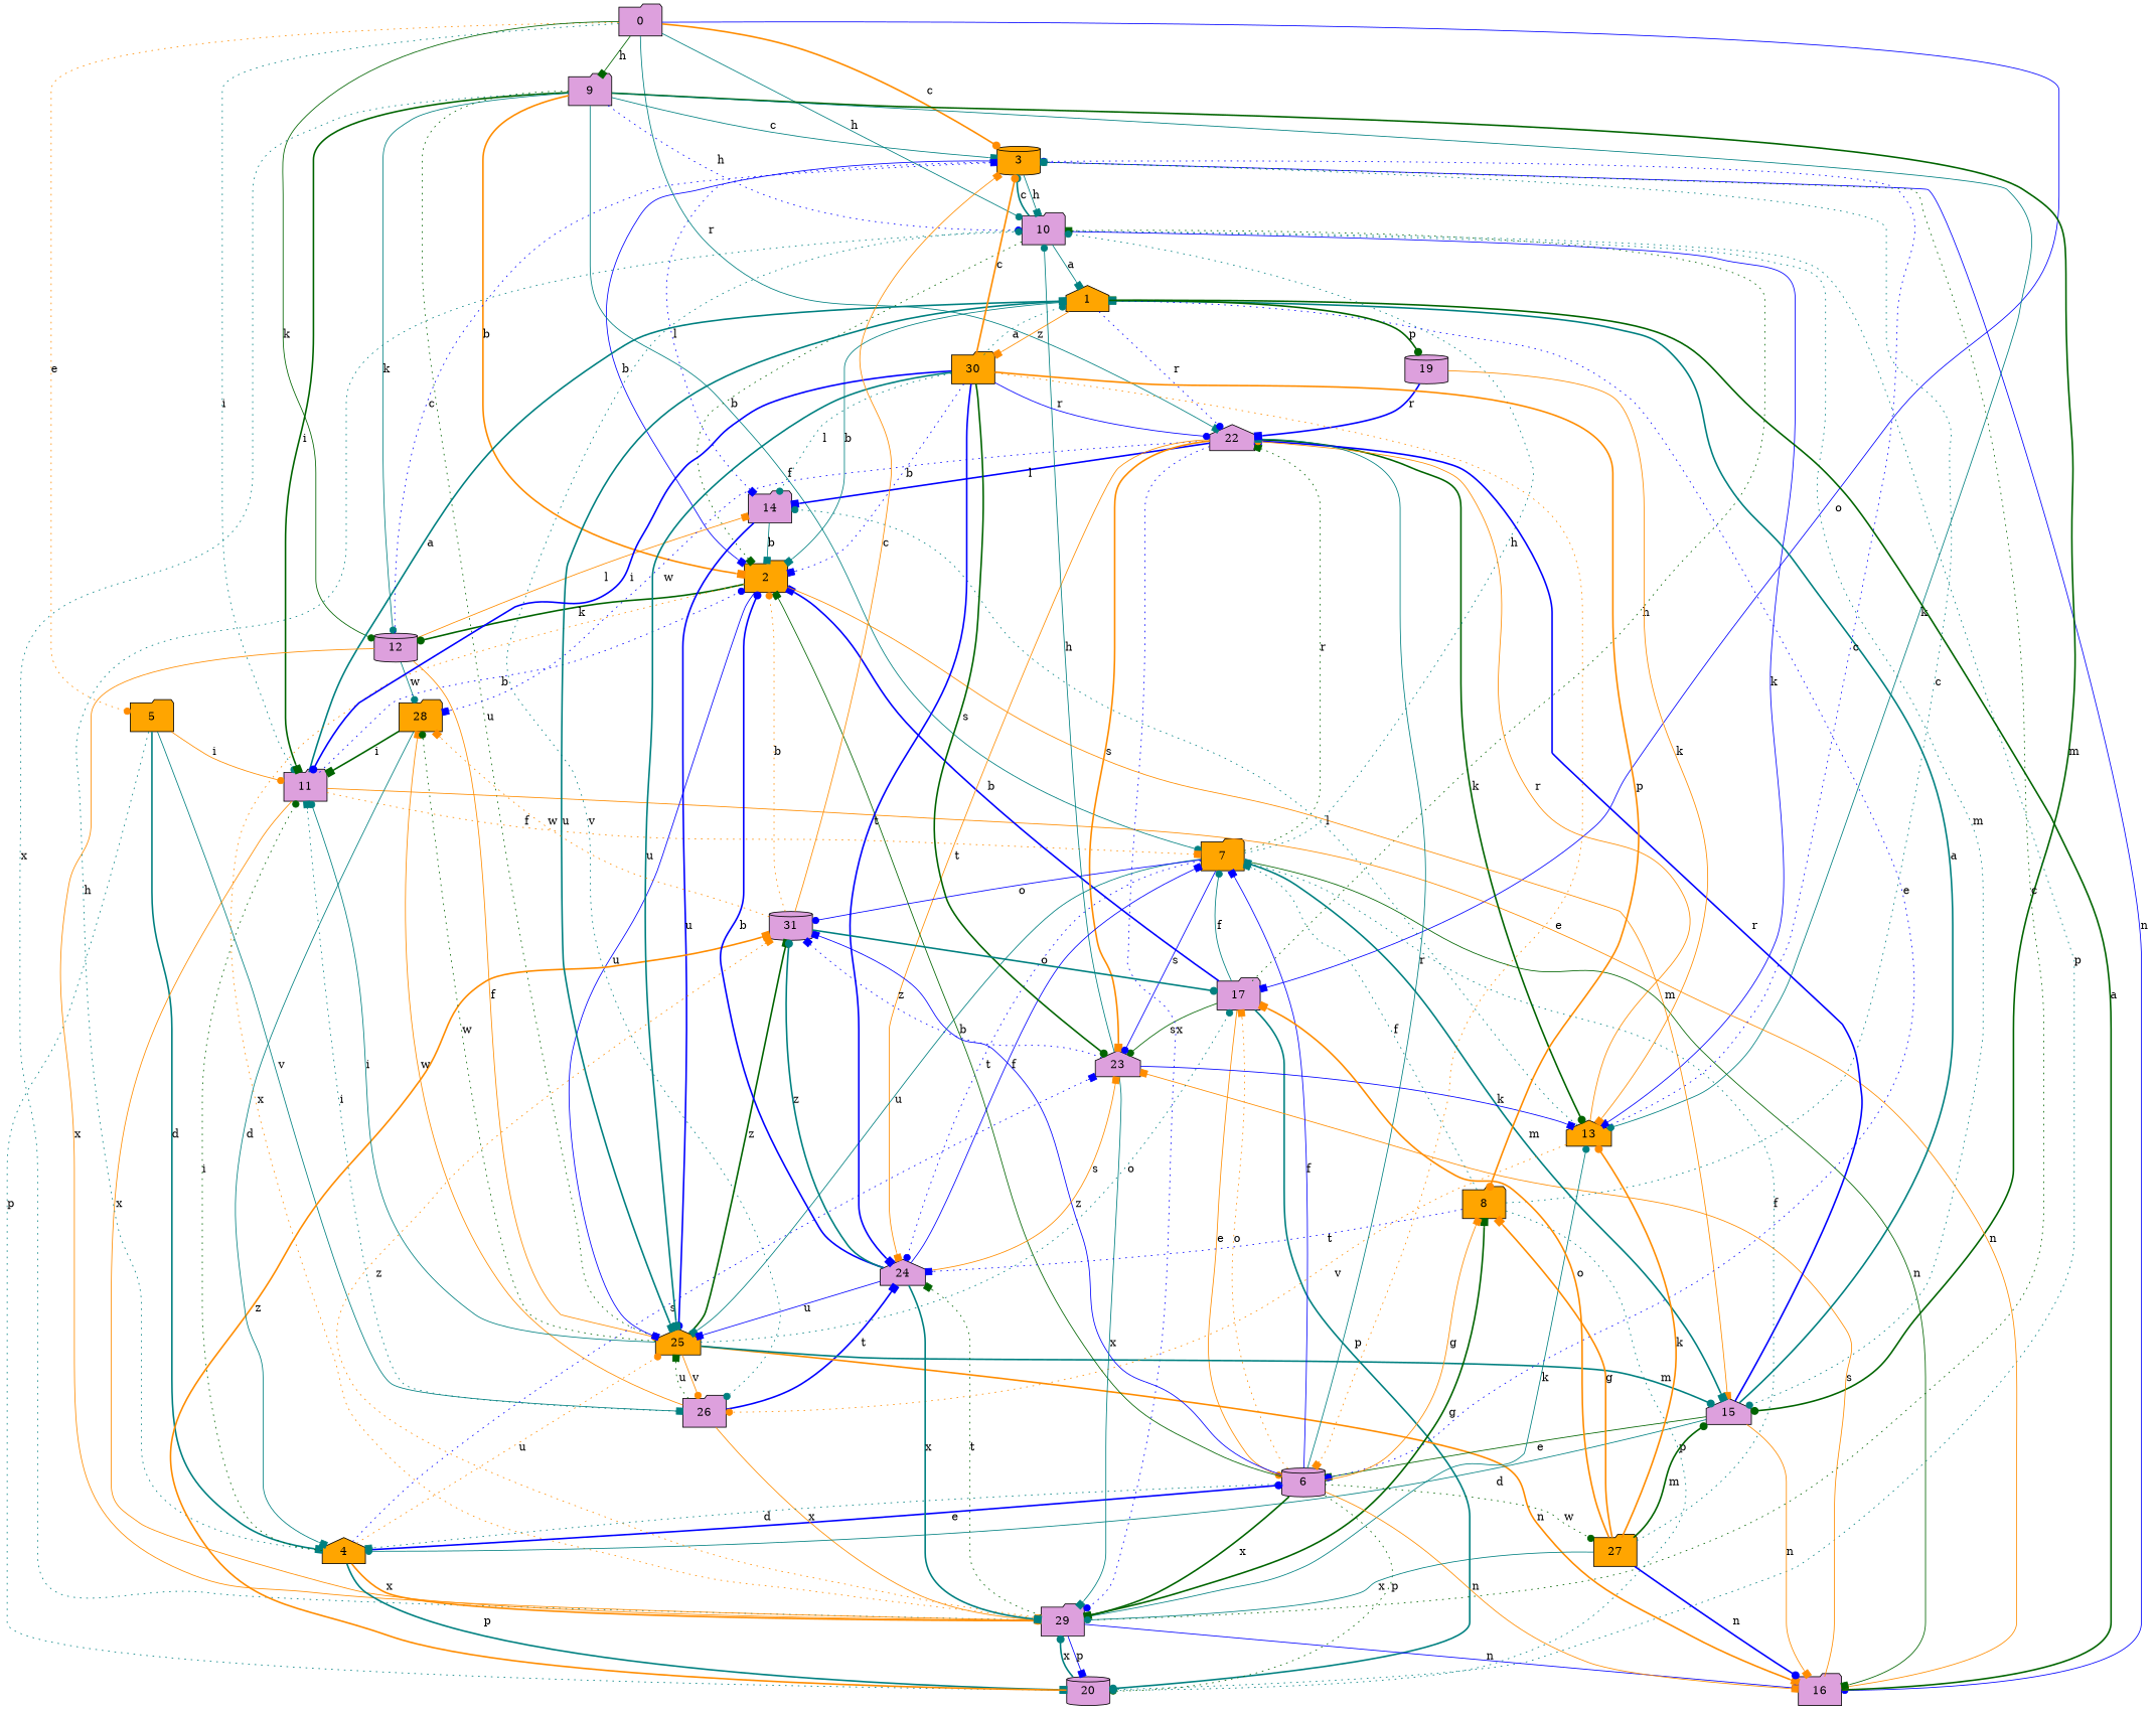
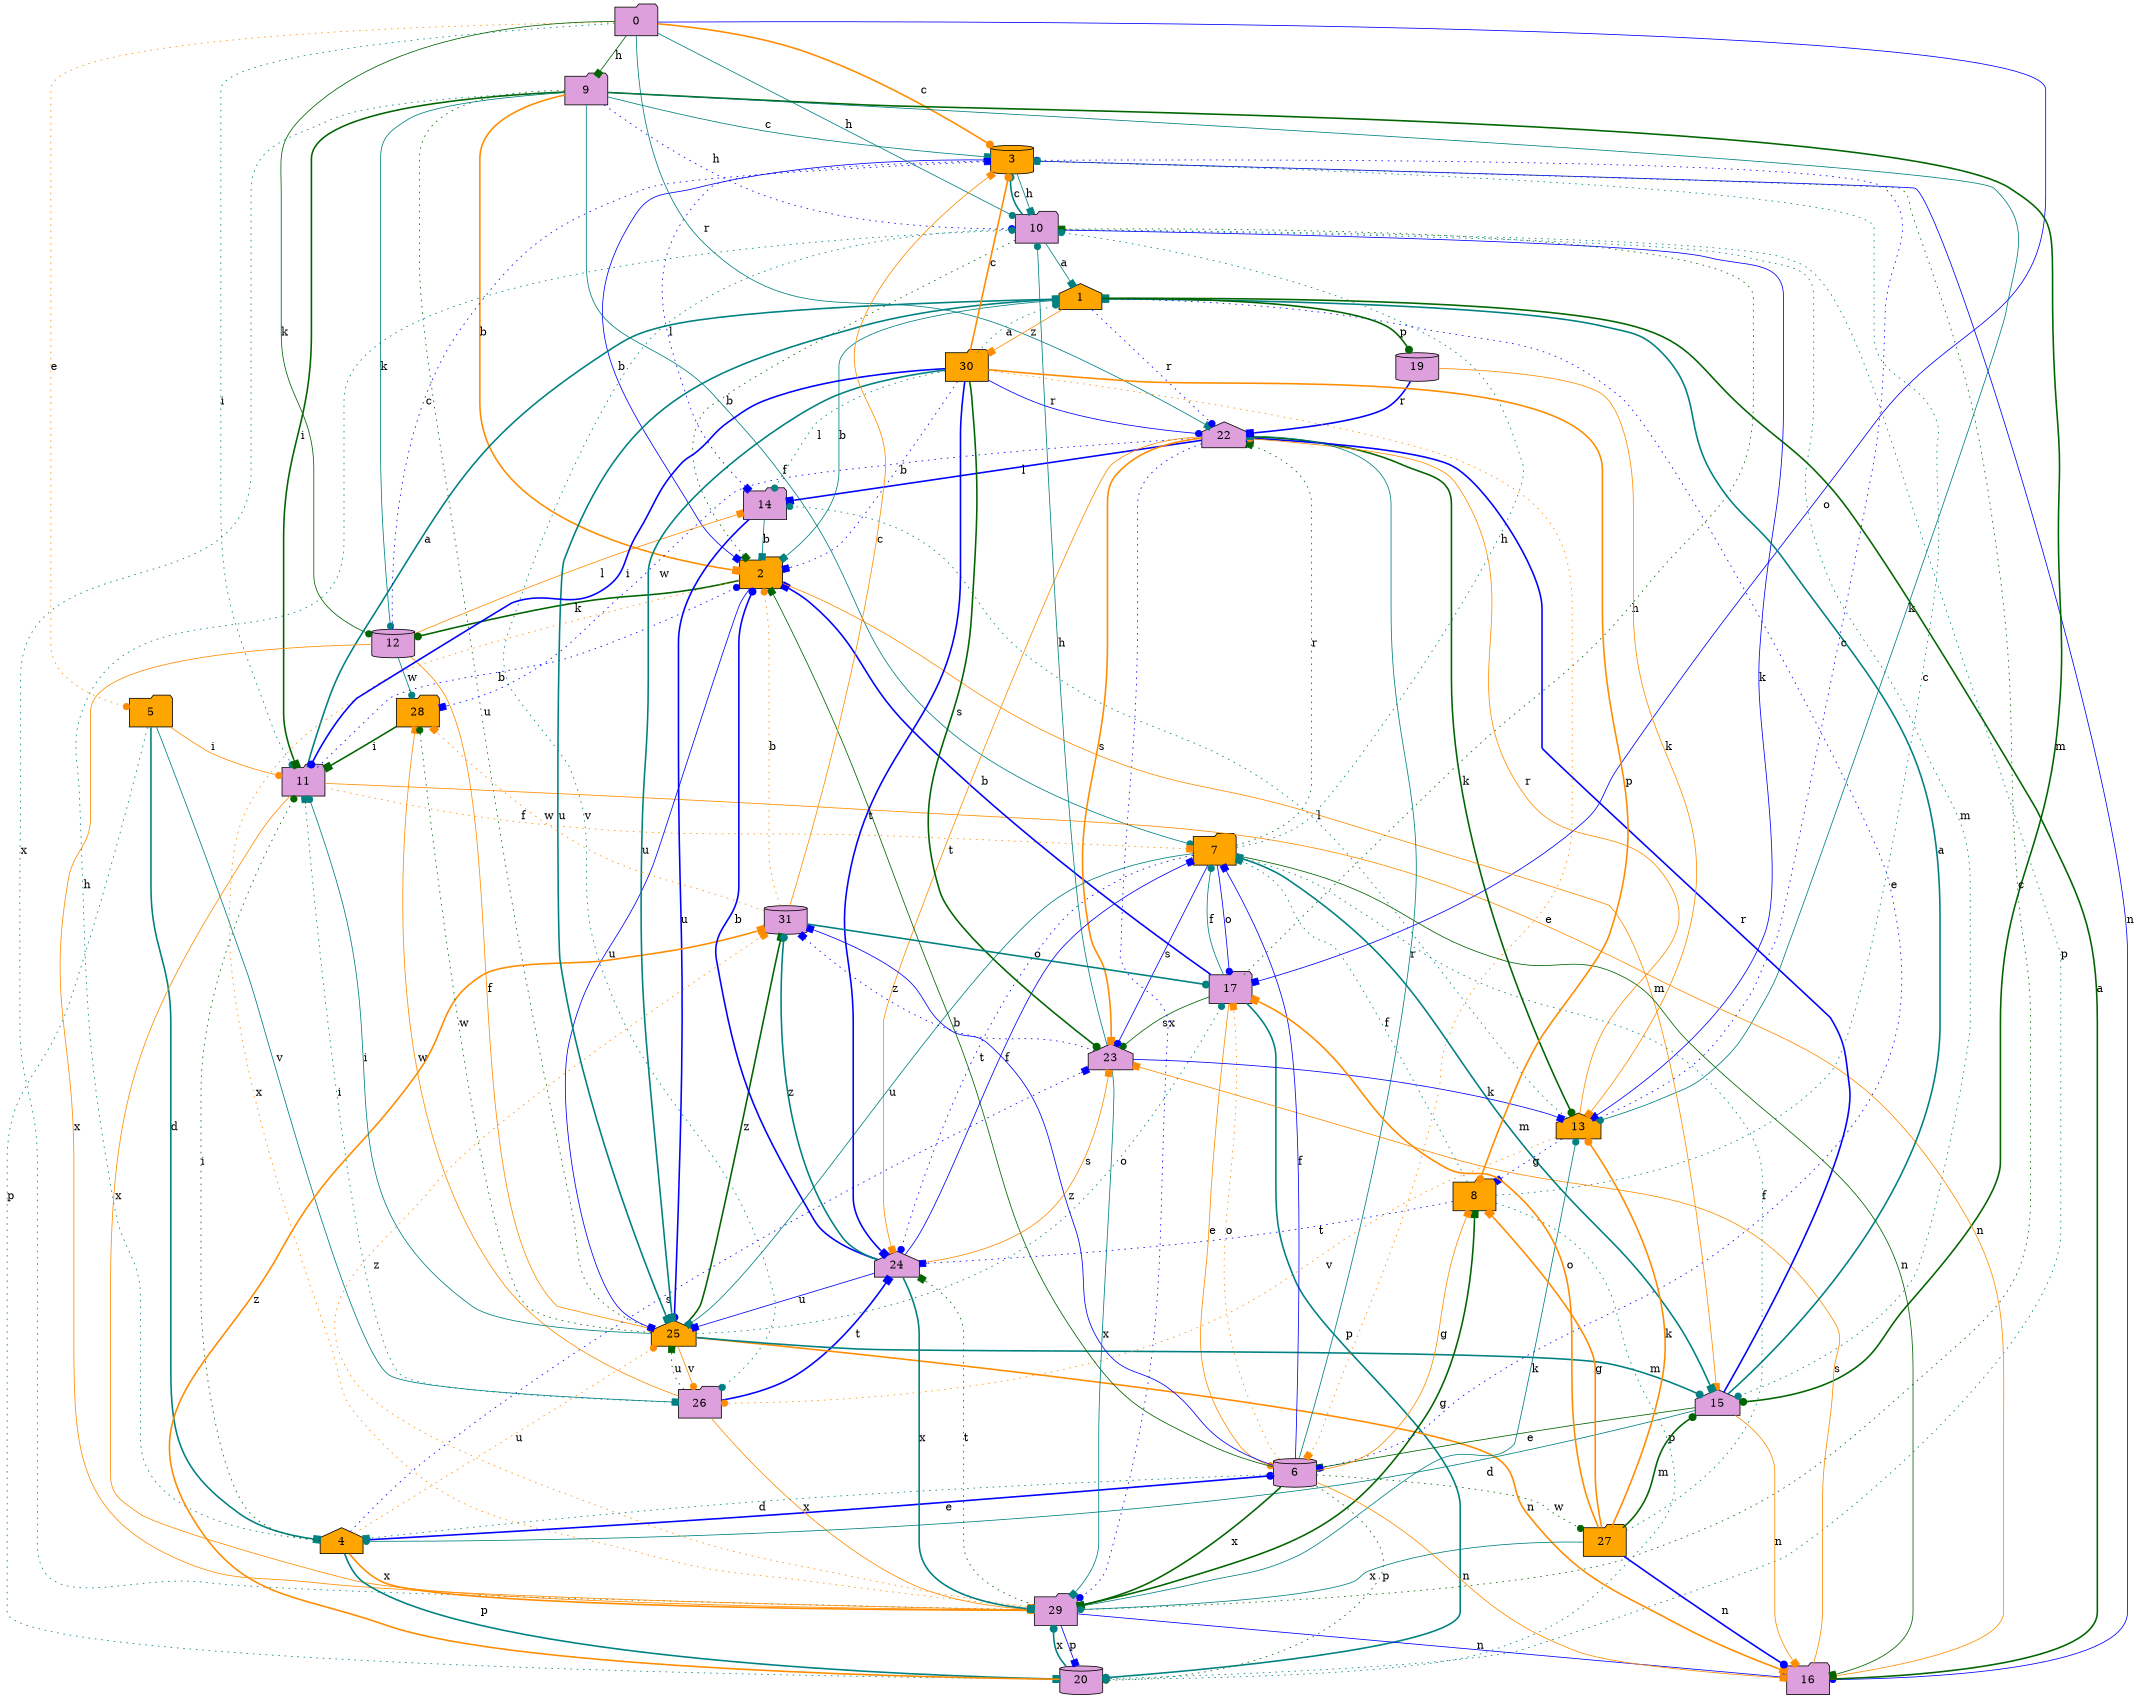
  strict digraph {
    node [fillcolor=plum shape=folder style=filled]
    edge [arrowhead=box color=teal style=solid]
    3 [fillcolor=orange shape=cylinder]
    0
    5 [fillcolor=orange]
    9
    10
    11
    12 [shape=cylinder]
    17
    22 [shape=house]
    2 [fillcolor=orange]
    14
    16
    4 [fillcolor=orange shape=house]
    20 [shape=cylinder]
    26
    25 [fillcolor=orange shape=house]
    15 [shape=house]
    29
    7 [fillcolor=orange]
    13 [fillcolor=orange shape=house]
    1 [fillcolor=orange shape=house]
    28 [fillcolor=orange]
    6 [shape=cylinder]
    23 [shape=house]
    24 [shape=house]
    19 [shape=cylinder]
    30 [fillcolor=orange]
    8 [fillcolor=orange]
    27 [fillcolor=orange]
    31 [shape=cylinder]
    3 -> 10 [label=h]
    3 -> 2 [color=blue label=b]
    3 -> 14 [color=blue label=l style=dotted]
    3 -> 16 [arrowhead=dot color=blue label=n]
    0 -> 3 [arrowhead=dot color=darkorange label=c style=bold]
    0 -> 5 [arrowhead=dot color=darkorange label=e style=dotted]
    0 -> 9 [color=darkgreen label=h]
    0 -> 10 [arrowhead=dot label=h]
    0 -> 11 [arrowhead=dot label=i style=dotted]
    0 -> 12 [arrowhead=dot color=darkgreen label=k]
    0 -> 17 [color=blue label=o]
    0 -> 22 [label=r]
    5 -> 11 [arrowhead=dot color=darkorange label=i]
    5 -> 4 [label=d style=bold]
    5 -> 20 [label=p style=dotted]
    5 -> 26 [label=v]
    9 -> 3 [label=c]
    9 -> 10 [arrowhead=dot color=blue label=h style=dotted]
    9 -> 11 [color=darkgreen label=i style=bold]
    9 -> 12 [arrowhead=dot label=k]
    9 -> 2 [color=darkorange label=b style=bold]
    9 -> 25 [arrowhead=dot color=darkgreen label=u style=dotted]
    9 -> 15 [arrowhead=dot color=darkgreen label=m style=bold]
    9 -> 29 [label=x style=dotted]
    9 -> 7 [arrowhead=dot label=f]
    9 -> 13 [arrowhead=dot label=k]
    10 -> 3 [arrowhead=dot label=c style=bold]
    10 -> 2 [color=darkgreen label=b style=dotted]
    10 -> 20 [arrowhead=dot label=p style=dotted]
    10 -> 26 [arrowhead=dot label=v style=dotted]
    10 -> 15 [arrowhead=dot label=m style=dotted]
    10 -> 13 [color=blue label=k]
    10 -> 1 [label=a]
    11 -> 2 [arrowhead=dot color=blue label=b style=dotted]
    11 -> 16 [color=darkorange label=n]
    11 -> 29 [arrowhead=dot color=darkorange label=x]
    11 -> 7 [color=darkorange label=f style=dotted]
    11 -> 1 [label=a style=bold]
    12 -> 3 [color=blue label=c style=dotted]
    12 -> 14 [color=darkorange label=l]
    12 -> 25 [arrowhead=dot color=darkorange label=f]
    12 -> 29 [color=darkorange label=x]
    12 -> 28 [arrowhead=dot label=w]
    17 -> 10 [color=darkgreen label=h style=dotted]
    17 -> 2 [color=blue label=b style=bold]
    17 -> 20 [arrowhead=dot label=p style=bold]
    17 -> 7 [arrowhead=dot label=f]
    17 -> 6 [arrowhead=dot color=darkorange label=e]
    17 -> 23 [arrowhead=dot color=darkgreen label=s]
    22 -> 14 [color=blue label=l style=bold]
    22 -> 29 [arrowhead=dot color=blue label=x style=dotted]
    22 -> 13 [arrowhead=dot color=darkgreen label=k style=bold]
    22 -> 28 [color=blue label=w style=dotted]
    22 -> 23 [color=darkorange label=s style=bold]
    22 -> 24 [color=darkorange label=t]
    2 -> 12 [arrowhead=dot color=darkgreen label=k style=bold]
    2 -> 25 [color=blue label=u]
    2 -> 15 [color=darkorange label=m]
    2 -> 29 [color=darkorange label=x style=dotted]
    14 -> 2 [label=b]
    14 -> 25 [arrowhead=dot color=blue label=u style=bold]
    16 -> 1 [color=darkgreen label=a style=bold]
    16 -> 23 [color=darkorange label=s]
    4 -> 10 [arrowhead=dot label=h style=dotted]
    4 -> 11 [arrowhead=dot color=darkgreen label=i style=dotted]
    4 -> 20 [label=p style=bold]
    4 -> 25 [arrowhead=dot color=darkorange label=u style=dotted]
    4 -> 29 [arrowhead=dot color=darkorange label=x style=bold]
    4 -> 6 [arrowhead=dot color=blue label=e style=bold]
    4 -> 23 [color=blue label=s style=dotted]
    20 -> 29 [arrowhead=dot label=x style=bold]
    20 -> 31 [color=darkorange label=z style=bold]
    26 -> 11 [label=i style=dotted]
    26 -> 25 [color=darkgreen label=u style=dotted]
    26 -> 29 [color=darkorange label=x]
    26 -> 28 [color=darkorange label=w]
    26 -> 24 [color=blue label=t style=bold]
    25 -> 11 [arrowhead=dot label=i]
    25 -> 17 [arrowhead=dot label=o style=dotted]
    25 -> 16 [color=darkorange label=n style=bold]
    25 -> 26 [arrowhead=dot color=darkorange label=v]
    25 -> 15 [arrowhead=dot label=m style=bold]
    25 -> 28 [arrowhead=dot color=darkgreen label=w style=dotted]
    25 -> 31 [color=darkgreen label=z style=bold]
    15 -> 22 [color=blue label=r style=bold]
    15 -> 16 [color=darkorange label=n]
    15 -> 4 [arrowhead=dot label=d]
    15 -> 1 [label=a style=bold]
    15 -> 6 [color=darkgreen label=e]
    29 -> 3 [arrowhead=dot color=darkgreen label=c style=dotted]
    29 -> 16 [arrowhead=dot color=blue label=n]
    29 -> 20 [color=blue label=p]
    29 -> 13 [arrowhead=dot label=k]
    29 -> 24 [color=darkgreen label=t style=dotted]
    29 -> 8 [color=darkgreen label=g style=bold]
    29 -> 31 [color=darkorange label=z style=dotted]
    7 -> 10 [arrowhead=dot label=h style=dotted]
-   7 -> 31 [arrowhead=dot color=blue label=o]
+   7 -> 17 [arrowhead=dot color=blue label=o]
    7 -> 22 [color=darkgreen label=r style=dotted]
    7 -> 16 [color=darkgreen label=n]
    7 -> 25 [label=u]
    7 -> 15 [label=m style=bold]
    7 -> 23 [arrowhead=dot color=blue label=s]
    7 -> 24 [arrowhead=dot color=blue label=t style=dotted]
    13 -> 3 [arrowhead=dot color=blue label=c style=dotted]
    13 -> 22 [arrowhead=dot color=darkorange label=r]
    13 -> 14 [arrowhead=dot label=l style=dotted]
    13 -> 26 [arrowhead=dot color=darkorange label=v style=dotted]
+   13 -> 8 [color=blue label=g style=dotted]
    1 -> 22 [arrowhead=dot color=blue label=r style=dotted]
    1 -> 2 [label=b]
    1 -> 25 [label=u style=bold]
    1 -> 6 [arrowhead=dot color=blue label=e style=dotted]
    1 -> 19 [arrowhead=dot color=darkgreen label=p style=bold]
    1 -> 30 [color=darkorange label=z]
    28 -> 11 [color=darkgreen label=i style=bold]
-   28 -> 4 [label=d]
    6 -> 17 [color=darkorange label=o style=dotted]
    6 -> 22 [label=r]
    6 -> 2 [color=darkgreen label=b]
    6 -> 16 [color=darkorange label=n]
    6 -> 4 [label=d style=dotted]
    6 -> 20 [arrowhead=dot color=darkgreen label=p style=dotted]
    6 -> 29 [color=darkgreen label=x style=bold]
    6 -> 7 [color=blue label=f]
    6 -> 8 [color=darkorange label=g]
    6 -> 27 [arrowhead=dot color=darkgreen label=w style=dotted]
    6 -> 31 [color=blue label=z]
    23 -> 10 [arrowhead=dot label=h]
    23 -> 29 [label=x]
    23 -> 13 [color=blue label=k]
    23 -> 31 [color=blue label=z style=dotted]
    24 -> 2 [arrowhead=dot color=blue label=b style=bold]
    24 -> 25 [color=blue label=u]
    24 -> 29 [label=x style=bold]
    24 -> 7 [color=blue label=f]
    24 -> 23 [color=darkorange label=s]
    24 -> 31 [arrowhead=dot label=z style=bold]
    19 -> 22 [color=blue label=r style=bold]
    19 -> 13 [color=darkorange label=k]
    30 -> 3 [arrowhead=dot color=darkorange label=c style=bold]
    30 -> 11 [arrowhead=dot color=blue label=i style=bold]
    30 -> 22 [arrowhead=dot color=blue label=r]
    30 -> 2 [color=blue label=b style=dotted]
    30 -> 14 [arrowhead=dot label=l style=dotted]
    30 -> 25 [label=u style=bold]
    30 -> 1 [arrowhead=dot label=a style=dotted]
    30 -> 6 [color=darkorange label=e style=dotted]
    30 -> 23 [arrowhead=dot color=darkgreen label=s style=bold]
    30 -> 24 [color=blue label=t style=bold]
    30 -> 8 [arrowhead=dot color=darkorange label=p style=bold]
    8 -> 3 [label=c style=dotted]
    8 -> 20 [arrowhead=dot label=p style=dotted]
    8 -> 7 [label=f style=dotted]
    8 -> 24 [color=blue label=t style=dotted]
    27 -> 17 [color=darkorange label=o style=bold]
    27 -> 16 [arrowhead=dot color=blue label=n style=bold]
    27 -> 15 [arrowhead=dot color=darkgreen label=m style=bold]
    27 -> 29 [arrowhead=dot label=x]
    27 -> 7 [label=f style=dotted]
    27 -> 13 [arrowhead=dot color=darkorange label=k style=bold]
    27 -> 8 [color=darkorange label=g style=bold]
    31 -> 3 [color=darkorange label=c]
    31 -> 17 [arrowhead=dot label=o style=bold]
    31 -> 2 [arrowhead=dot color=darkorange label=b style=dotted]
    31 -> 28 [color=darkorange label=w style=dotted]
  }
